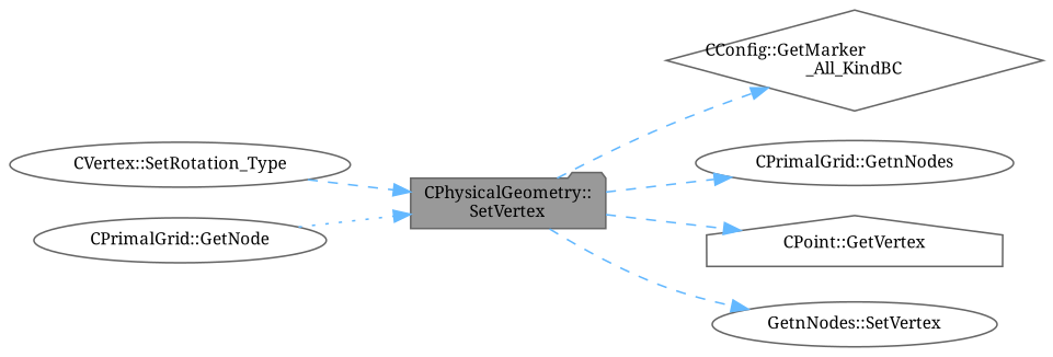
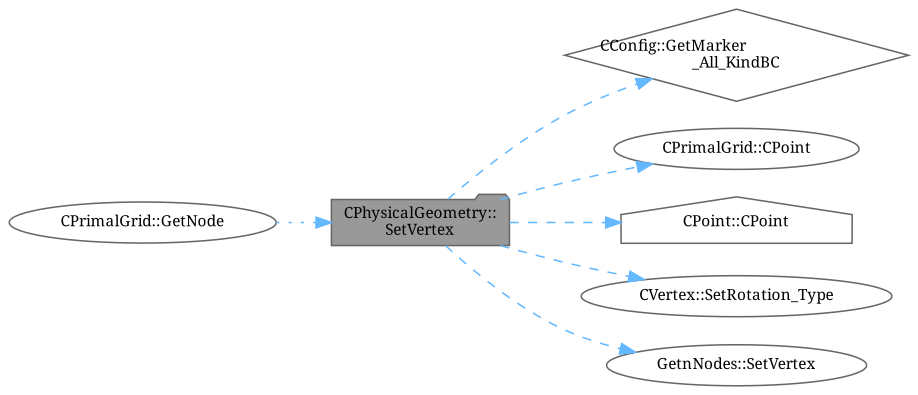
  digraph {
    fontname="Noto Serif"
    rankdir=LR
    node [color=grey40 fillcolor=white fontname="Noto Serif" fontsize=10 shape=ellipse style=filled]
    edge [color=steelblue1 fontname="Noto Serif" fontsize=10 labelfontname=Helvetica labelfontsize=10 style=dashed]
    n1 [color=gray40 fillcolor=grey60 fontcolor=black height=0.2 label="CPhysicalGeometry::\lSetVertex" shape=folder width=0.4]
    n2 [height=0.2 label="CConfig::GetMarker\l_All_KindBC" shape=diamond width=0.4]
-   n3 [height=0.2 label="CPrimalGrid::GetnNodes" width=0.4]
-   n4 [height=0.2 label="CPoint::GetVertex" shape=house width=0.4]
+   n3 [height=0.2 label="CPrimalGrid::CPoint" width=0.4]
+   n4 [height=0.2 label="CPoint::CPoint" shape=house width=0.4]
    n5 [height=0.2 label="CVertex::SetRotation_Type" width=0.4]
    n6 [height=0.2 label="GetnNodes::SetVertex" width=0.4]
    n7 [height=0.2 label="CPrimalGrid::GetNode" width=0.4]
    n1 -> n2
    n1 -> n3
    n1 -> n4
-   n5 -> n1
+   n1 -> n5
    n1 -> n6
    n7 -> n1 [style=dotted]
  }
